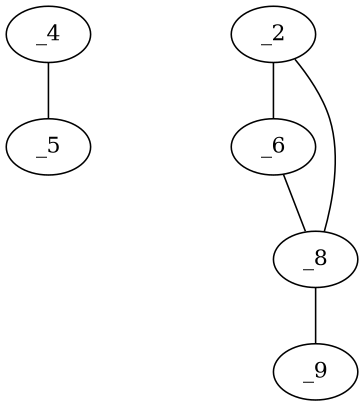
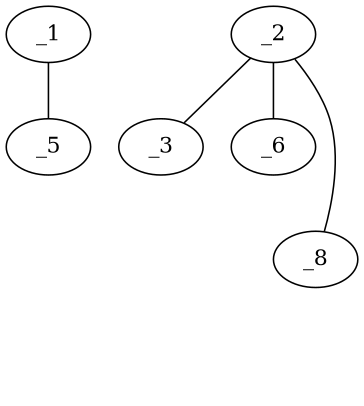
  graph {
    node [charge=0 chem=1 symbol="C  " x=2.866 y=-1.0684]
    edge [valence=1]
-   _1 [chem=4 symbol="N  " x=3.675 label=_4]
+   _1 [chem=4 symbol="N  " x=3.675]
    _5 [chem=4 symbol="N  " x=3.366 y=-2.0194]
    _2 [y=-0.4806]
+   _3 [x=2.057]
    _6 [y=0.5194]
    _8 [chem=2 symbol="O  " x=3.7321 y=1.0194]
-   _9 [x=3.7321 y=2.0194]
    _1 -- _5 [valence=2]
+   _2 -- _3 [valence=2]
    _2 -- _6
-   _6 -- _8
    _8 -- _2
-   _8 -- _9
  }
